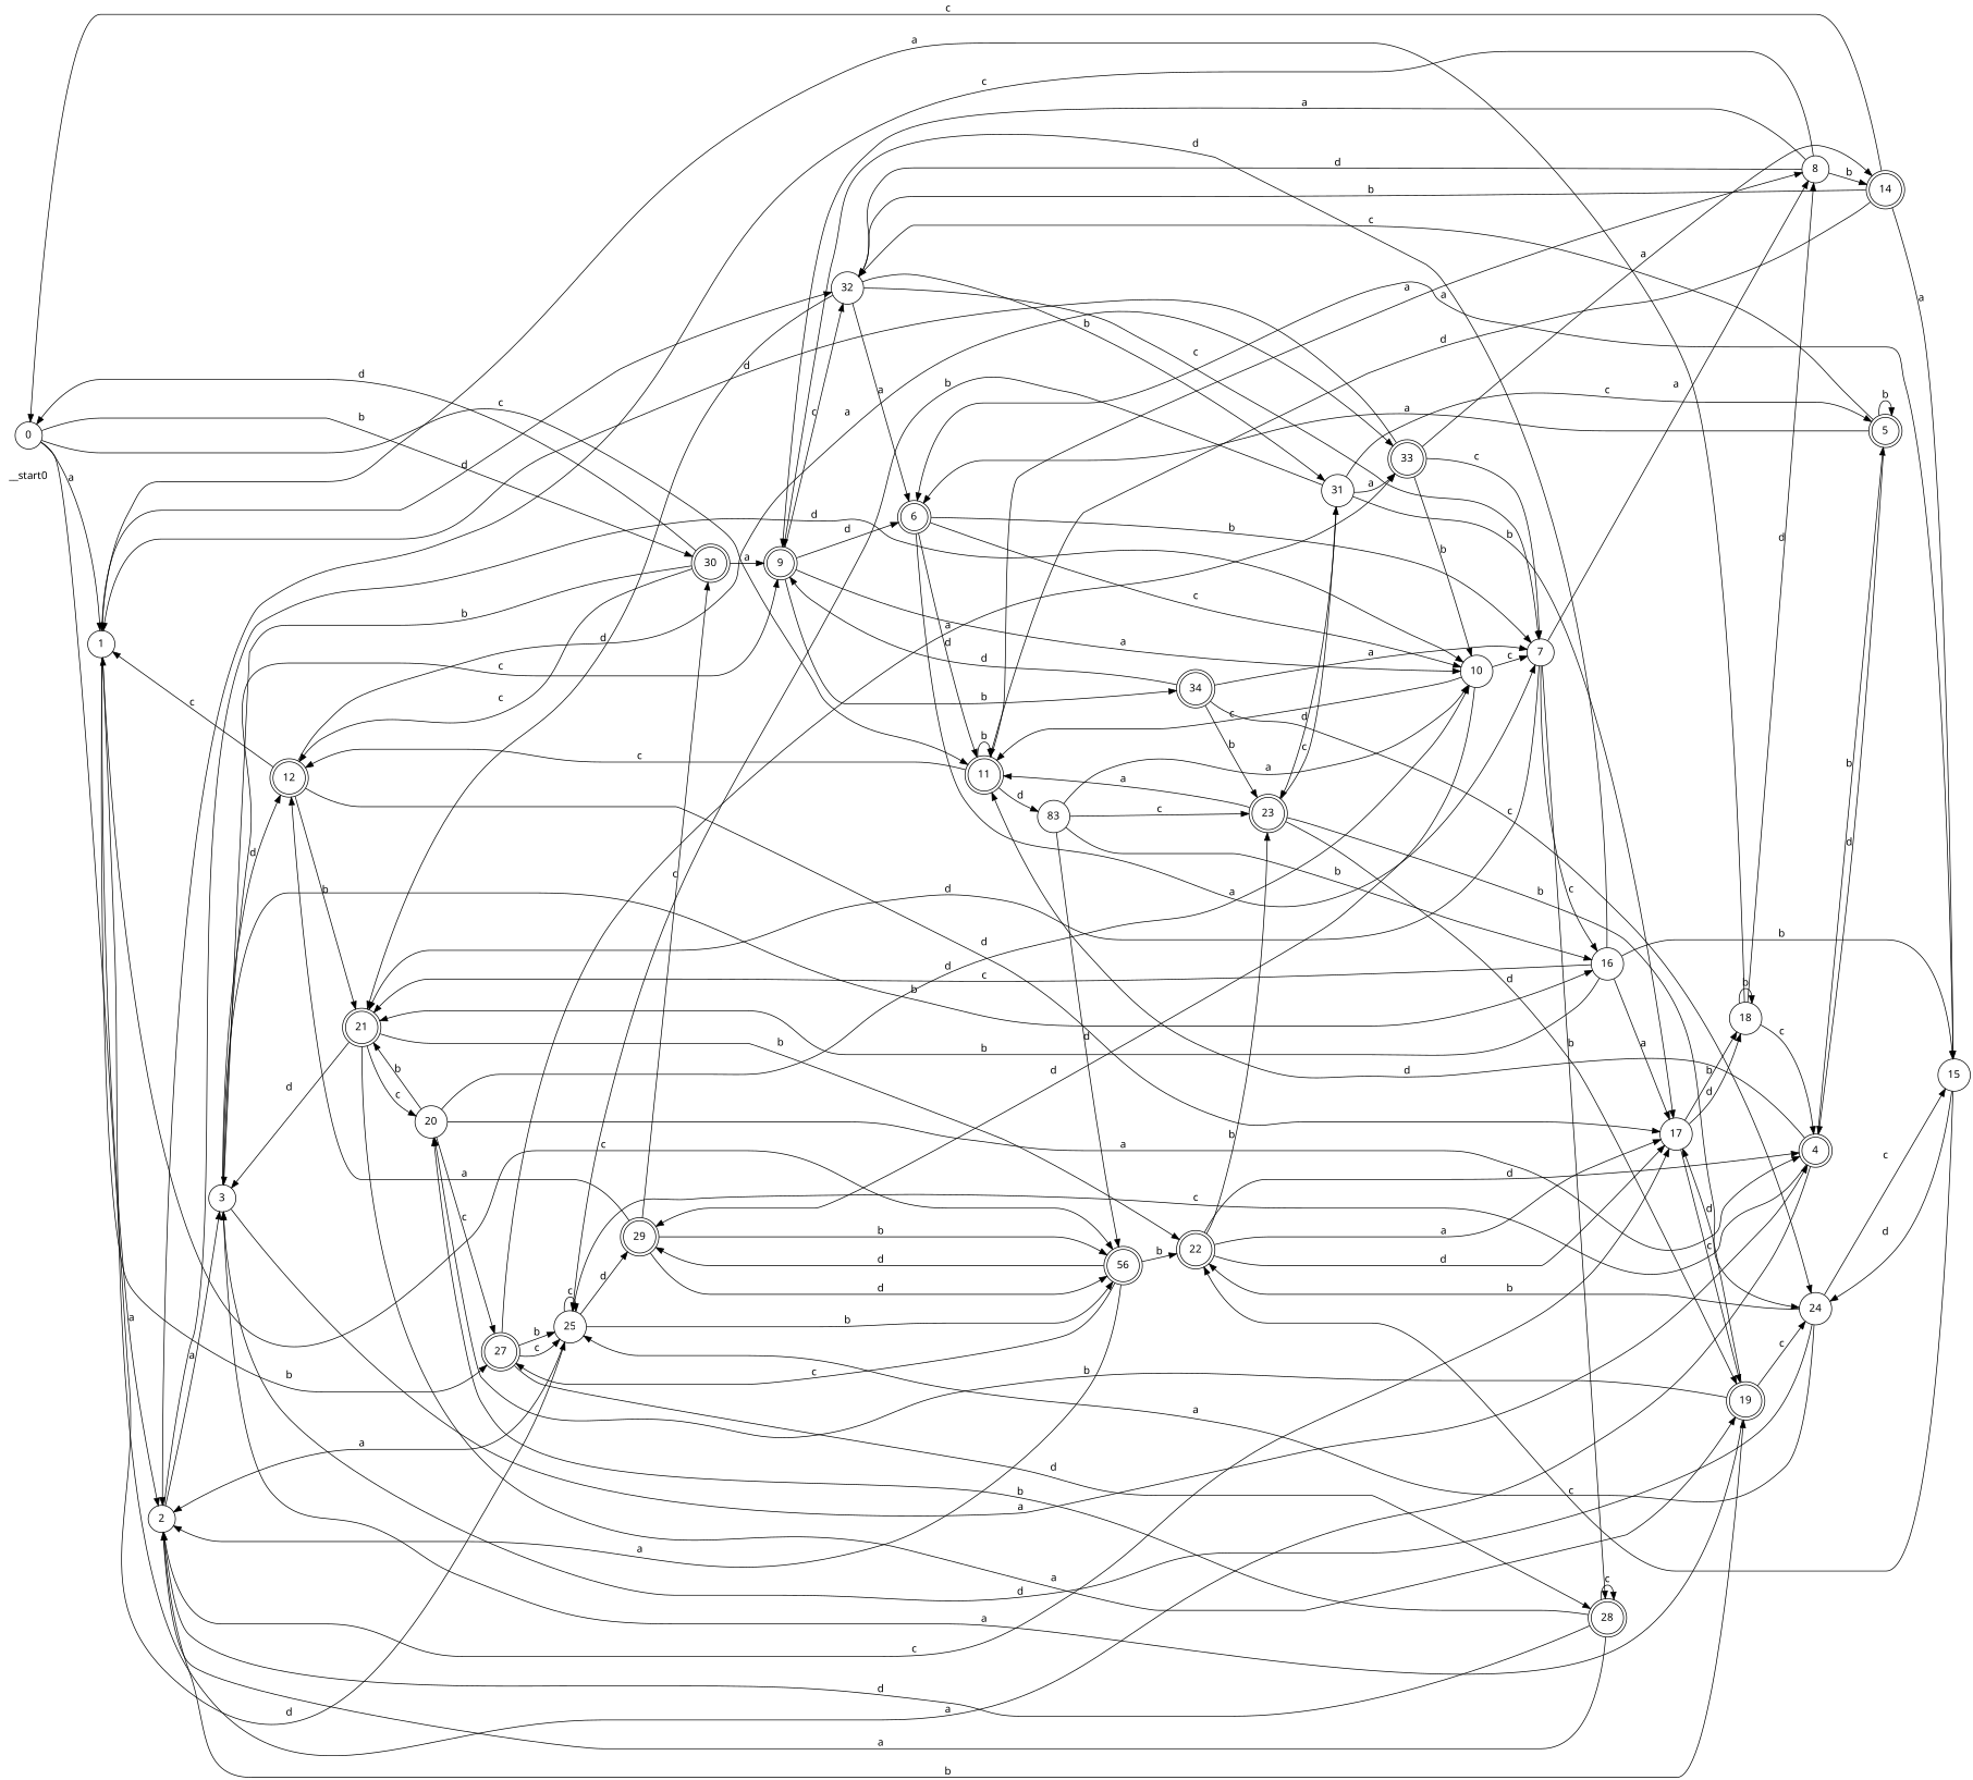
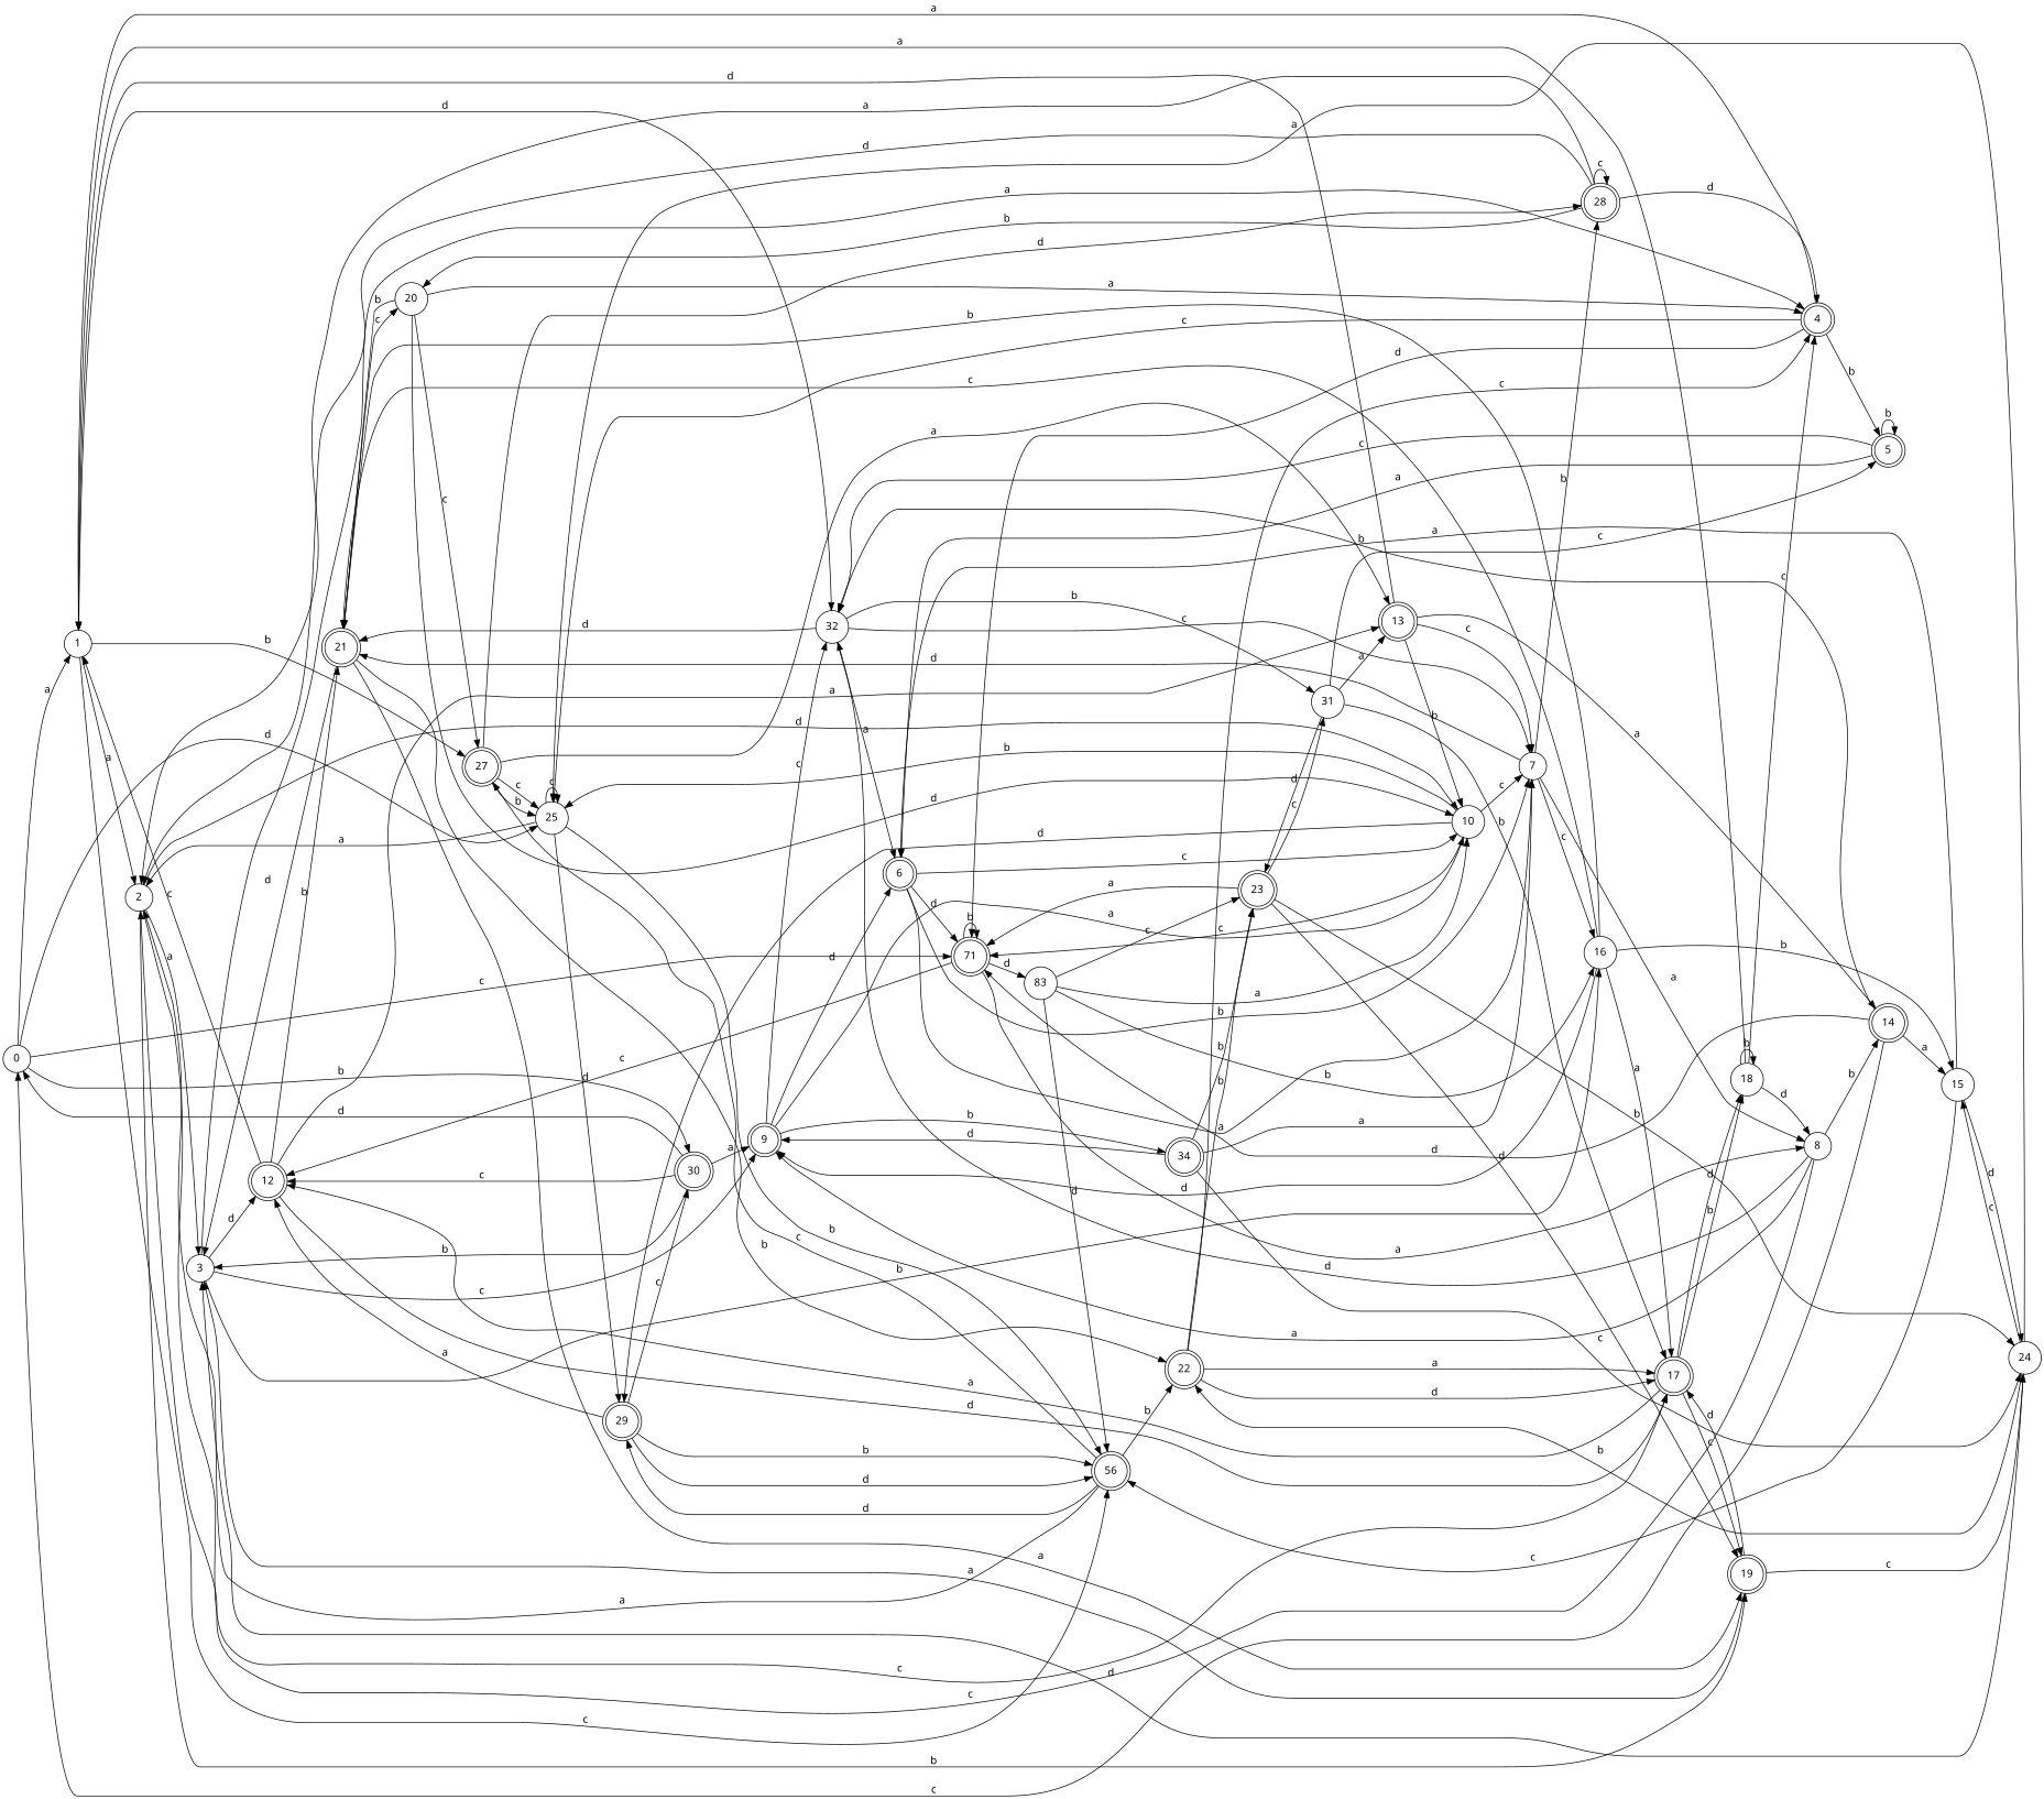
  digraph {
    fontname="Noto Sans"
    rankdir=LR
    node [fontname="Noto Sans" shape=doublecircle color=black fillcolor=white style="rounded,filled"]
    edge [fontname="Noto Sans"]
-   __start0 [shape=none color="" fillcolor="" style=""]
    n2 [label=0 shape=circle style=filled]
    n3 [label=1 shape=circle style=filled]
-   n4 [label=11]
+   n4 [label=71]
    n5 [label=25 shape=circle style=filled]
    n6 [label=30]
    n7 [label=2 shape=circle style=filled]
    n8 [label=56]
    n9 [label=27]
    n10 [label=32 shape=circle style=filled]
    n11 [label=12]
    n12 [label=8 shape=circle style=filled]
    n13 [label=83 shape=circle style=filled]
    n14 [label=29]
    n15 [label=3 shape=circle style=filled]
    n16 [label=9]
    n17 [label=10 shape=circle style=filled]
-   n18 [label=17 shape=circle]
+   n18 [label=17]
    n19 [label=19]
    n20 [label=22]
    n21 [label=28]
-   n22 [label=33]
+   n22 [label=13]
    n23 [label=6]
    n24 [label=7 shape=circle style=filled]
    n25 [label=21]
    n26 [label=31 shape=circle style=filled]
    n27 [label=4]
    n28 [label=16 shape=circle style=filled]
    n29 [label=18 shape=circle style=filled]
    n30 [label=24 shape=circle style=filled]
    n31 [label=20 shape=circle style=filled]
    n32 [label=5]
    n33 [label=34]
    n34 [label=15 shape=circle style=filled]
    n35 [label=14]
    n36 [label=23]
    n2 -> n3 [label=a]
    n2 -> n4 [label=c]
    n2 -> n5 [label=d]
    n2 -> n6 [label=b]
    n3 -> n7 [label=a]
    n3 -> n8 [label=c]
    n3 -> n9 [label=b]
    n3 -> n10 [label=d]
    n4 -> n4 [label=b]
    n4 -> n11 [label=c]
    n4 -> n12 [label=a]
    n4 -> n13 [label=d]
    n5 -> n5 [label=c]
    n5 -> n7 [label=a]
    n5 -> n8 [label=b]
    n5 -> n14 [label=d]
    n6 -> n2 [label=d]
    n6 -> n11 [label=c]
    n6 -> n15 [label=b]
    n6 -> n16 [label=a]
    n7 -> n15 [label=a]
    n7 -> n17 [label=d]
    n7 -> n18 [label=c]
    n7 -> n19 [label=b]
    n8 -> n7 [label=a]
    n8 -> n9 [label=c]
    n8 -> n14 [label=d]
    n8 -> n20 [label=b]
    n9 -> n5 [label=b]
    n9 -> n5 [label=c]
    n9 -> n21 [label=d]
    n9 -> n22 [label=a]
    n10 -> n23 [label=a]
    n10 -> n24 [label=c]
    n10 -> n25 [label=d]
    n10 -> n26 [label=b]
    n11 -> n3 [label=c]
    n11 -> n18 [label=d]
    n11 -> n22 [label=a]
    n11 -> n25 [label=b]
    n12 -> n7 [label=c]
    n12 -> n10 [label=d]
    n12 -> n16 [label=a]
    n12 -> n35 [label=b]
    n13 -> n8 [label=d]
    n13 -> n17 [label=a]
    n13 -> n28 [label=b]
    n13 -> n36 [label=c]
    n14 -> n6 [label=c]
    n14 -> n8 [label=b]
    n14 -> n8 [label=d]
    n14 -> n11 [label=a]
    n15 -> n11 [label=d]
    n15 -> n16 [label=c]
    n15 -> n27 [label=a]
    n15 -> n28 [label=b]
    n16 -> n10 [label=c]
    n16 -> n17 [label=a]
    n16 -> n23 [label=d]
    n16 -> n33 [label=b]
    n17 -> n4 [label=c]
-   n26 -> n5 [label=b]
+   n17 -> n5 [label=b]
    n17 -> n14 [label=d]
    n17 -> n24 [label=c]
+   n18 -> n11 [label=a]
    n18 -> n19 [label=c]
    n18 -> n29 [label=b]
    n18 -> n29 [label=d]
    n19 -> n15 [label=a]
    n19 -> n18 [label=d]
    n19 -> n30 [label=c]
-   n19 -> n31 [label=b]
    n20 -> n18 [label=a]
    n20 -> n18 [label=d]
-   n20 -> n27 [label=d]
+   n20 -> n27 [label=c]
    n20 -> n36 [label=b]
    n21 -> n7 [label=a]
    n21 -> n7 [label=d]
    n21 -> n21 [label=c]
    n21 -> n31 [label=b]
    n22 -> n3 [label=d]
    n22 -> n17 [label=b]
    n22 -> n24 [label=c]
    n22 -> n35 [label=a]
    n23 -> n4 [label=d]
    n23 -> n17 [label=c]
    n23 -> n24 [label=a]
    n23 -> n24 [label=b]
    n24 -> n12 [label=a]
    n24 -> n21 [label=b]
    n24 -> n25 [label=d]
    n24 -> n28 [label=c]
    n25 -> n15 [label=d]
    n25 -> n19 [label=a]
    n25 -> n20 [label=b]
    n25 -> n31 [label=c]
    n26 -> n18 [label=b]
    n26 -> n22 [label=a]
    n26 -> n32 [label=c]
    n26 -> n36 [label=d]
    n27 -> n3 [label=a]
    n27 -> n4 [label=d]
    n27 -> n5 [label=c]
    n27 -> n32 [label=b]
    n28 -> n16 [label=d]
    n28 -> n18 [label=a]
    n28 -> n25 [label=b]
    n28 -> n25 [label=c]
    n28 -> n34 [label=b]
    n29 -> n3 [label=a]
    n29 -> n12 [label=d]
    n29 -> n27 [label=c]
    n29 -> n29 [label=b]
    n30 -> n5 [label=a]
    n30 -> n15 [label=d]
    n30 -> n20 [label=b]
    n30 -> n34 [label=c]
    n31 -> n9 [label=c]
    n31 -> n17 [label=d]
    n31 -> n25 [label=b]
    n31 -> n27 [label=a]
    n32 -> n10 [label=c]
    n32 -> n23 [label=a]
-   n32 -> n27 [label=d]
+   n21 -> n27 [label=d]
    n32 -> n32 [label=b]
    n33 -> n16 [label=d]
    n33 -> n24 [label=a]
    n33 -> n30 [label=c]
    n33 -> n36 [label=b]
-   n34 -> n20 [label=c]
+   n34 -> n8 [label=c]
    n34 -> n23 [label=a]
    n34 -> n30 [label=d]
    n35 -> n2 [label=c]
    n35 -> n4 [label=d]
    n35 -> n10 [label=b]
    n35 -> n34 [label=a]
    n36 -> n4 [label=a]
    n36 -> n19 [label=d]
    n36 -> n26 [label=c]
    n36 -> n30 [label=b]
  }
